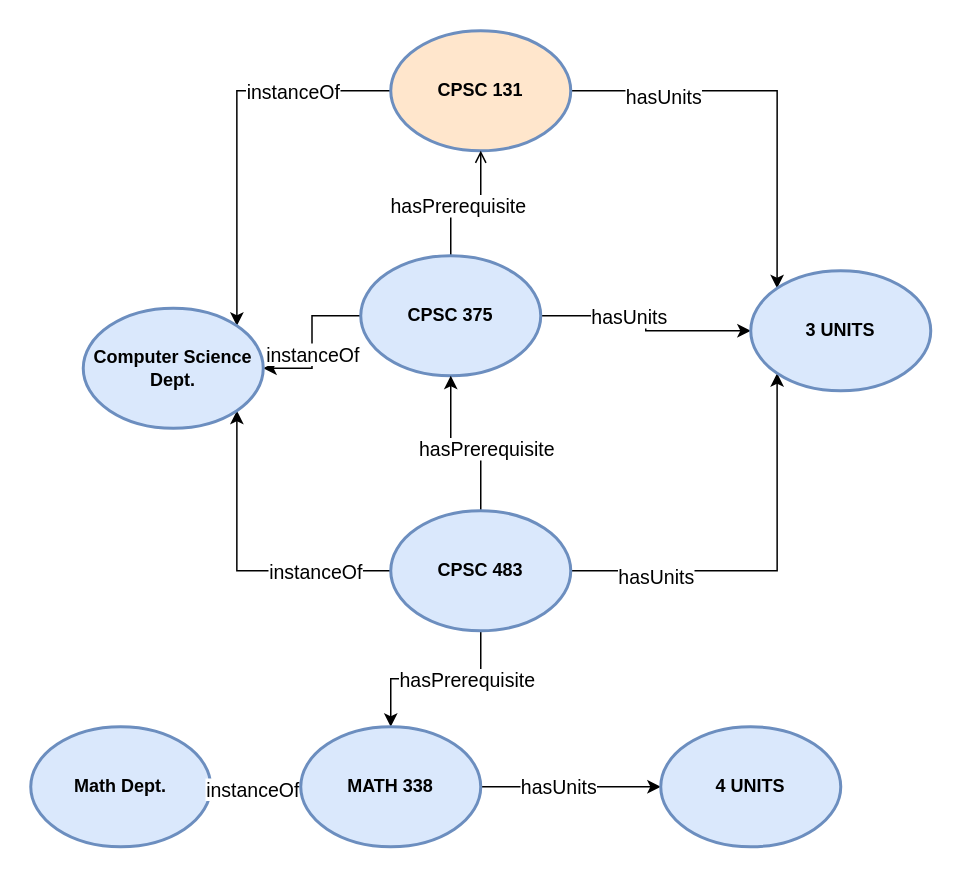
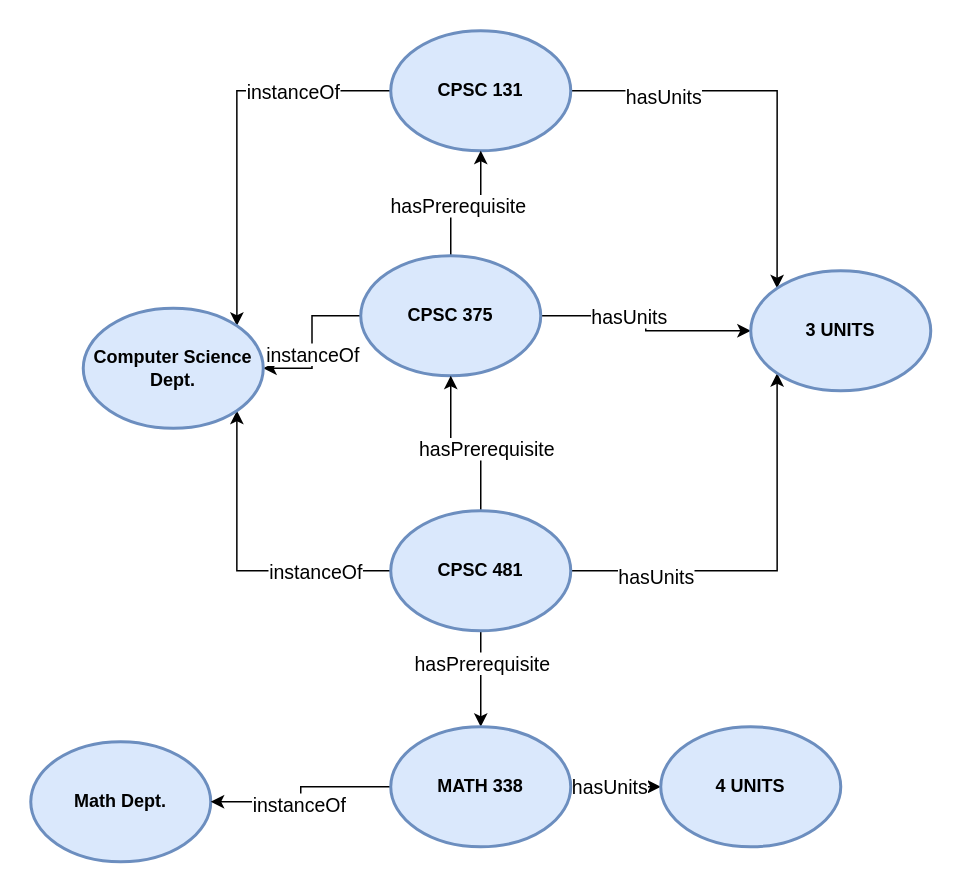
  <mxCell id="0" />
  <mxCell id="1" parent="0" />
  <mxCell id="2" style="edgeStyle=orthogonalEdgeStyle;rounded=0;orthogonalLoop=1;jettySize=auto;html=1;entryX=1;entryY=0;entryDx=0;entryDy=0;" edge="1" parent="1" source="6" target="23"><mxGeometry relative="1" as="geometry" /></mxCell>
  <mxCell id="3" value="instanceOf" style="edgeLabel;html=1;align=center;verticalAlign=middle;resizable=0;points=[];fontStyle=0;fontSize=13;spacingTop=1;" vertex="1" connectable="0" parent="2"><mxGeometry x="-0.267" y="-1" relative="1" as="geometry"><mxPoint x="29" y="1" as="offset" /></mxGeometry></mxCell>
  <mxCell id="4" style="edgeStyle=orthogonalEdgeStyle;rounded=0;orthogonalLoop=1;jettySize=auto;html=1;entryX=0;entryY=0;entryDx=0;entryDy=0;" edge="1" parent="1" source="6" target="30"><mxGeometry relative="1" as="geometry" /></mxCell>
  <mxCell id="5" value="hasUnits" style="edgeLabel;html=1;align=center;verticalAlign=middle;resizable=0;points=[];fontStyle=0;fontSize=13;spacingTop=1;" vertex="1" connectable="0" parent="4"><mxGeometry x="-0.544" y="-3" relative="1" as="geometry"><mxPoint as="offset" /></mxGeometry></mxCell>
- <mxCell id="6" value="CPSC 131" style="ellipse;whiteSpace=wrap;html=1;fillColor=#ffe6cc;strokeColor=#6c8ebf;strokeWidth=2;fontStyle=1;" vertex="1" parent="1"><mxGeometry x="260" y="20" width="120" height="80" as="geometry" /></mxCell>
+ <mxCell id="6" value="CPSC 131" style="ellipse;whiteSpace=wrap;html=1;fillColor=#dae8fc;strokeColor=#6c8ebf;strokeWidth=2;fontStyle=1" vertex="1" parent="1"><mxGeometry x="260" y="20" width="120" height="80" as="geometry" /></mxCell>
  <mxCell id="7" style="edgeStyle=orthogonalEdgeStyle;rounded=0;orthogonalLoop=1;jettySize=auto;html=1;entryX=1;entryY=0.5;entryDx=0;entryDy=0;" edge="1" parent="1" source="13" target="23"><mxGeometry relative="1" as="geometry" /></mxCell>
  <mxCell id="8" value="instanceOf" style="edgeLabel;html=1;align=center;verticalAlign=middle;resizable=0;points=[];fontStyle=0;fontSize=13;spacingTop=1;" vertex="1" connectable="0" parent="7"><mxGeometry x="0.146" relative="1" as="geometry"><mxPoint as="offset" /></mxGeometry></mxCell>
  <mxCell id="9" style="edgeStyle=orthogonalEdgeStyle;rounded=0;orthogonalLoop=1;jettySize=auto;html=1;entryX=0;entryY=0.5;entryDx=0;entryDy=0;" edge="1" parent="1" source="13" target="30"><mxGeometry relative="1" as="geometry" /></mxCell>
  <mxCell id="10" value="hasUnits" style="edgeLabel;html=1;align=center;verticalAlign=middle;resizable=0;points=[];fontStyle=0;fontSize=13;spacingTop=1;" vertex="1" connectable="0" parent="9"><mxGeometry x="-0.222" relative="1" as="geometry"><mxPoint as="offset" /></mxGeometry></mxCell>
- <mxCell id="11" style="edgeStyle=orthogonalEdgeStyle;rounded=0;orthogonalLoop=1;jettySize=auto;html=1;entryX=0.5;entryY=1;entryDx=0;entryDy=0;endArrow=open;" edge="1" parent="1" source="13" target="6"><mxGeometry relative="1" as="geometry" /></mxCell>
+ <mxCell id="11" style="edgeStyle=orthogonalEdgeStyle;rounded=0;orthogonalLoop=1;jettySize=auto;html=1;entryX=0.5;entryY=1;entryDx=0;entryDy=0;" edge="1" parent="1" source="13" target="6"><mxGeometry relative="1" as="geometry" /></mxCell>
  <mxCell id="12" value="hasPrerequisite" style="edgeLabel;html=1;align=center;verticalAlign=middle;resizable=0;points=[];fontStyle=0;fontSize=13;spacingTop=1;" vertex="1" connectable="0" parent="11"><mxGeometry x="-0.134" y="-1" relative="1" as="geometry"><mxPoint as="offset" /></mxGeometry></mxCell>
  <mxCell id="13" value="CPSC 375" style="ellipse;whiteSpace=wrap;html=1;fillColor=#dae8fc;strokeColor=#6c8ebf;strokeWidth=2;fontStyle=1" vertex="1" parent="1"><mxGeometry x="240" y="170" width="120" height="80" as="geometry" /></mxCell>
  <mxCell id="14" style="edgeStyle=orthogonalEdgeStyle;rounded=0;orthogonalLoop=1;jettySize=auto;html=1;entryX=1;entryY=1;entryDx=0;entryDy=0;" edge="1" parent="1" source="22" target="23"><mxGeometry relative="1" as="geometry" /></mxCell>
  <mxCell id="15" value="instanceOf" style="edgeLabel;html=1;align=center;verticalAlign=middle;resizable=0;points=[];fontStyle=0;fontSize=13;spacingTop=1;" vertex="1" connectable="0" parent="14"><mxGeometry x="-0.359" relative="1" as="geometry"><mxPoint x="16" as="offset" /></mxGeometry></mxCell>
  <mxCell id="16" style="edgeStyle=orthogonalEdgeStyle;rounded=0;orthogonalLoop=1;jettySize=auto;html=1;entryX=0;entryY=1;entryDx=0;entryDy=0;" edge="1" parent="1" source="22" target="30"><mxGeometry relative="1" as="geometry" /></mxCell>
  <mxCell id="17" value="hasUnits" style="edgeLabel;html=1;align=center;verticalAlign=middle;resizable=0;points=[];fontStyle=0;fontSize=13;spacingTop=1;" vertex="1" connectable="0" parent="16"><mxGeometry x="-0.583" y="-3" relative="1" as="geometry"><mxPoint as="offset" /></mxGeometry></mxCell>
  <mxCell id="18" style="edgeStyle=orthogonalEdgeStyle;rounded=0;orthogonalLoop=1;jettySize=auto;html=1;entryX=0.5;entryY=0;entryDx=0;entryDy=0;" edge="1" parent="1" source="22" target="29"><mxGeometry relative="1" as="geometry" /></mxCell>
  <mxCell id="19" value="hasPrerequisite" style="edgeLabel;html=1;align=center;verticalAlign=middle;resizable=0;points=[];fontStyle=0;fontSize=13;spacingTop=1;" vertex="1" connectable="0" parent="18"><mxGeometry x="-0.33" relative="1" as="geometry"><mxPoint as="offset" /></mxGeometry></mxCell>
  <mxCell id="20" style="edgeStyle=orthogonalEdgeStyle;rounded=0;orthogonalLoop=1;jettySize=auto;html=1;entryX=0.5;entryY=1;entryDx=0;entryDy=0;" edge="1" parent="1" source="22" target="13"><mxGeometry relative="1" as="geometry" /></mxCell>
  <mxCell id="21" value="hasPrerequisite" style="edgeLabel;html=1;align=center;verticalAlign=middle;resizable=0;points=[];fontStyle=0;fontSize=13;spacingTop=1;" vertex="1" connectable="0" parent="20"><mxGeometry x="-0.228" y="-2" relative="1" as="geometry"><mxPoint x="1" as="offset" /></mxGeometry></mxCell>
- <mxCell id="22" value="CPSC 483" style="ellipse;whiteSpace=wrap;html=1;fillColor=#dae8fc;strokeColor=#6c8ebf;strokeWidth=2;fontStyle=1" vertex="1" parent="1"><mxGeometry x="260" y="340" width="120" height="80" as="geometry" /></mxCell>
+ <mxCell id="22" value="CPSC 481" style="ellipse;whiteSpace=wrap;html=1;fillColor=#dae8fc;strokeColor=#6c8ebf;strokeWidth=2;fontStyle=1" vertex="1" parent="1"><mxGeometry x="260" y="340" width="120" height="80" as="geometry" /></mxCell>
  <mxCell id="23" value="Computer Science Dept." style="ellipse;whiteSpace=wrap;html=1;fillColor=#dae8fc;strokeColor=#6c8ebf;strokeWidth=2;fontStyle=1" vertex="1" parent="1"><mxGeometry x="55" y="205" width="120" height="80" as="geometry" /></mxCell>
- <mxCell id="24" value="Math Dept." style="ellipse;whiteSpace=wrap;html=1;fillColor=#dae8fc;strokeColor=#6c8ebf;strokeWidth=2;fontStyle=1" vertex="1" parent="1"><mxGeometry x="20" y="484" width="120" height="80" as="geometry" /></mxCell>
+ <mxCell id="24" value="Math Dept." style="ellipse;whiteSpace=wrap;html=1;fillColor=#dae8fc;strokeColor=#6c8ebf;strokeWidth=2;fontStyle=1" vertex="1" parent="1"><mxGeometry x="20" y="494" width="120" height="80" as="geometry" /></mxCell>
  <mxCell id="25" style="edgeStyle=orthogonalEdgeStyle;rounded=0;orthogonalLoop=1;jettySize=auto;html=1;entryX=1;entryY=0.5;entryDx=0;entryDy=0;" edge="1" parent="1" source="29" target="24"><mxGeometry relative="1" as="geometry" /></mxCell>
  <mxCell id="26" value="instanceOf" style="edgeLabel;html=1;align=center;verticalAlign=middle;resizable=0;points=[];fontStyle=0;fontSize=13;spacingTop=1;" vertex="1" connectable="0" parent="25"><mxGeometry x="0.104" y="1" relative="1" as="geometry"><mxPoint as="offset" /></mxGeometry></mxCell>
  <mxCell id="27" style="edgeStyle=orthogonalEdgeStyle;rounded=0;orthogonalLoop=1;jettySize=auto;html=1;" edge="1" parent="1" source="29" target="31"><mxGeometry relative="1" as="geometry" /></mxCell>
  <mxCell id="28" value="hasUnits" style="edgeLabel;html=1;align=center;verticalAlign=middle;resizable=0;points=[];fontStyle=0;fontSize=13;spacingTop=1;" vertex="1" connectable="0" parent="27"><mxGeometry x="-0.158" y="1" relative="1" as="geometry"><mxPoint as="offset" /></mxGeometry></mxCell>
- <mxCell id="29" value="MATH 338" style="ellipse;whiteSpace=wrap;html=1;fillColor=#dae8fc;strokeColor=#6c8ebf;strokeWidth=2;fontStyle=1" vertex="1" parent="1"><mxGeometry x="200" y="484" width="120" height="80" as="geometry" /></mxCell>
+ <mxCell id="29" value="MATH 338" style="ellipse;whiteSpace=wrap;html=1;fillColor=#dae8fc;strokeColor=#6c8ebf;strokeWidth=2;fontStyle=1" vertex="1" parent="1"><mxGeometry x="260" y="484" width="120" height="80" as="geometry" /></mxCell>
  <mxCell id="30" value="3 UNITS" style="ellipse;whiteSpace=wrap;html=1;fillColor=#dae8fc;strokeColor=#6c8ebf;strokeWidth=2;fontStyle=1" vertex="1" parent="1"><mxGeometry x="500" y="180" width="120" height="80" as="geometry" /></mxCell>
  <mxCell id="31" value="4 UNITS" style="ellipse;whiteSpace=wrap;html=1;fillColor=#dae8fc;strokeColor=#6c8ebf;strokeWidth=2;fontStyle=1" vertex="1" parent="1"><mxGeometry x="440" y="484" width="120" height="80" as="geometry" /></mxCell>
